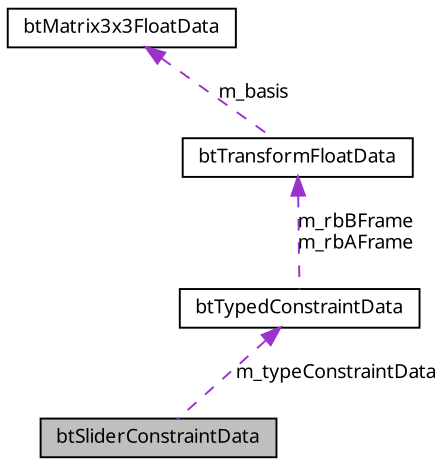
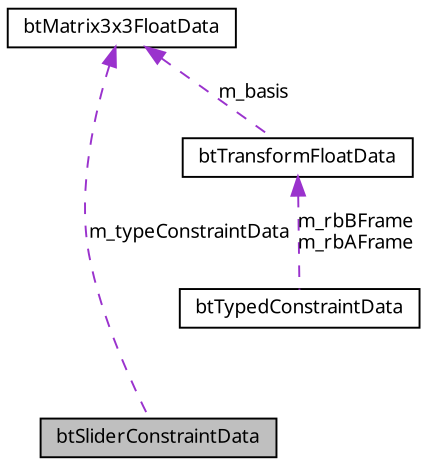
  digraph {
    fontname="Noto Sans"
    node [color=black fontname="Noto Sans" fontsize=10 shape=record]
    edge [color=darkorchid3 dir=back fontname="Noto Sans" fontsize=10 labelfontname=FreeSans labelfontsize=10 style=dashed]
    n1 [fillcolor=grey75 fontcolor=black height=0.2 label=btSliderConstraintData style=filled width=0.4]
    n2 [height=0.2 label=btTypedConstraintData width=0.4]
    n3 [height=0.2 label=btTransformFloatData width=0.4]
    n4 [height=0.2 label=btMatrix3x3FloatData width=0.4]
-   n2 -> n1 [label=m_typeConstraintData]
+   n4 -> n1 [label=m_typeConstraintData]
    n3 -> n2 [label="m_rbBFrame\nm_rbAFrame"]
    n4 -> n3 [label=m_basis]
  }
